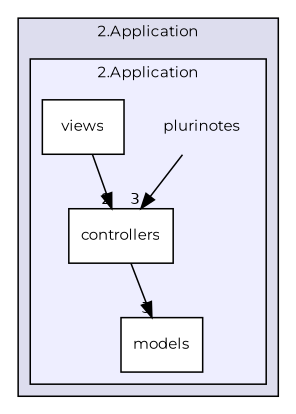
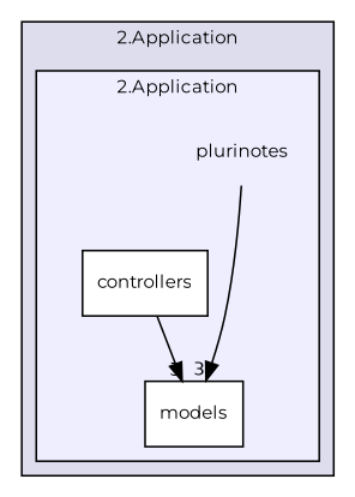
  digraph {
    compound=true
    fontname=Montserrat
    node [fontname=Montserrat fontsize=10 shape=box color=black fillcolor=white style=filled]
    edge [fontname=Montserrat headlabel=3 labeldistance=1.5 labelfontname=Helvetica labelfontsize=10]
    n1 [label=plurinotes shape=plaintext color="" fillcolor="" style=""]
    n2 [label=controllers]
    n3 [label=models]
-   n4 [label=views]
    subgraph cluster_1 {
      bgcolor="#ddddee"
      fontsize=10
      label="2.Application"
      pencolor=black
      subgraph cluster_2 {
        bgcolor="#eeeeff"
        fontsize=10
        label="2.Application"
        pencolor=black
        n1
        n2
        n3
-       n4
      }
    }
-   n1 -> n2
+   n1 -> n3
    n2 -> n3
-   n4 -> n2 [headlabel=2]
  }
